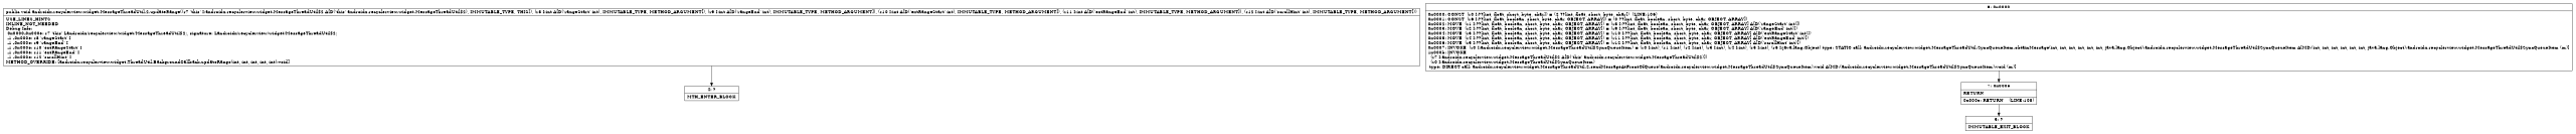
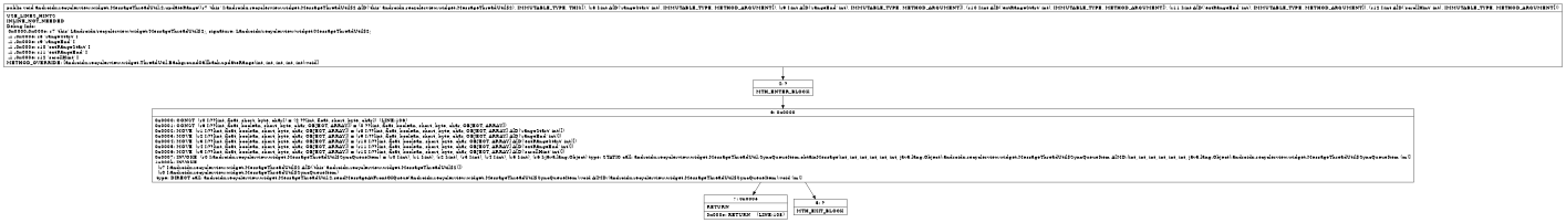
  digraph {
    node [shape=record]
    n1 [label="{4\:\ ?|MTH_ENTER_BLOCK\l}"]
    n2 [label="{6\:\ 0x0000|0x0000: CONST  (r0 I:??[int, float, short, byte, char]) = (2 ??[int, float, short, byte, char])  (LINE:106)\l0x0001: CONST  (r6 I:??[int, float, boolean, short, byte, char, OBJECT, ARRAY]) = (0 ??[int, float, boolean, short, byte, char, OBJECT, ARRAY]) \l0x0002: MOVE  (r1 I:??[int, float, boolean, short, byte, char, OBJECT, ARRAY]) = (r8 I:??[int, float, boolean, short, byte, char, OBJECT, ARRAY] A[D('rangeStart' int)]) \l0x0003: MOVE  (r2 I:??[int, float, boolean, short, byte, char, OBJECT, ARRAY]) = (r9 I:??[int, float, boolean, short, byte, char, OBJECT, ARRAY] A[D('rangeEnd' int)]) \l0x0004: MOVE  (r3 I:??[int, float, boolean, short, byte, char, OBJECT, ARRAY]) = (r10 I:??[int, float, boolean, short, byte, char, OBJECT, ARRAY] A[D('extRangeStart' int)]) \l0x0005: MOVE  (r4 I:??[int, float, boolean, short, byte, char, OBJECT, ARRAY]) = (r11 I:??[int, float, boolean, short, byte, char, OBJECT, ARRAY] A[D('extRangeEnd' int)]) \l0x0006: MOVE  (r5 I:??[int, float, boolean, short, byte, char, OBJECT, ARRAY]) = (r12 I:??[int, float, boolean, short, byte, char, OBJECT, ARRAY] A[D('scrollHint' int)]) \l0x0007: INVOKE  (r0 I:androidx.recyclerview.widget.MessageThreadUtil$SyncQueueItem) = (r0 I:int), (r1 I:int), (r2 I:int), (r3 I:int), (r4 I:int), (r5 I:int), (r6 I:java.lang.Object) type: STATIC call: androidx.recyclerview.widget.MessageThreadUtil.SyncQueueItem.obtainMessage(int, int, int, int, int, int, java.lang.Object):androidx.recyclerview.widget.MessageThreadUtil$SyncQueueItem A[MD:(int, int, int, int, int, int, java.lang.Object):androidx.recyclerview.widget.MessageThreadUtil$SyncQueueItem (m)]\l1x000b: INVOKE  \l  (r7 I:androidx.recyclerview.widget.MessageThreadUtil$2 A[D('this' androidx.recyclerview.widget.MessageThreadUtil$2)])\l  (r0 I:androidx.recyclerview.widget.MessageThreadUtil$SyncQueueItem)\l type: DIRECT call: androidx.recyclerview.widget.MessageThreadUtil.2.sendMessageAtFrontOfQueue(androidx.recyclerview.widget.MessageThreadUtil$SyncQueueItem):void A[MD:(androidx.recyclerview.widget.MessageThreadUtil$SyncQueueItem):void (m)]\l}"]
    n3 [label="{7\:\ 0x000e|RETURN\l|0x000e: RETURN    (LINE:108)\l}"]
-   n4 [label="{5\:\ ?|IMMUTABLE_EXIT_BLOCK\l}"]
+   n4 [label="{5\:\ ?|MTH_EXIT_BLOCK\l}"]
    n5 [label="{public void androidx.recyclerview.widget.MessageThreadUtil.2.updateRange((r7 'this' I:androidx.recyclerview.widget.MessageThreadUtil$2 A[D('this' androidx.recyclerview.widget.MessageThreadUtil$2), IMMUTABLE_TYPE, THIS]), (r8 I:int A[D('rangeStart' int), IMMUTABLE_TYPE, METHOD_ARGUMENT]), (r9 I:int A[D('rangeEnd' int), IMMUTABLE_TYPE, METHOD_ARGUMENT]), (r10 I:int A[D('extRangeStart' int), IMMUTABLE_TYPE, METHOD_ARGUMENT]), (r11 I:int A[D('extRangeEnd' int), IMMUTABLE_TYPE, METHOD_ARGUMENT]), (r12 I:int A[D('scrollHint' int), IMMUTABLE_TYPE, METHOD_ARGUMENT]))  | USE_LINES_HINTS\lINLINE_NOT_NEEDED\lDebug Info:\l  0x0000\-0x000e: r7 'this' Landroidx\/recyclerview\/widget\/MessageThreadUtil$2;, signature: Landroidx\/recyclerview\/widget\/MessageThreadUtil$2;\l  \-1 \-0x000e: r8 'rangeStart' I\l  \-1 \-0x000e: r9 'rangeEnd' I\l  \-1 \-0x000e: r10 'extRangeStart' I\l  \-1 \-0x000e: r11 'extRangeEnd' I\l  \-1 \-0x000e: r12 'scrollHint' I\lMETHOD_OVERRIDE: [androidx.recyclerview.widget.ThreadUtil.BackgroundCallback.updateRange(int, int, int, int, int):void]\l}"]
+   n1 -> n2
    n2 -> n3
-   n3 -> n4
+   n2 -> n4
    n5 -> n1
  }
